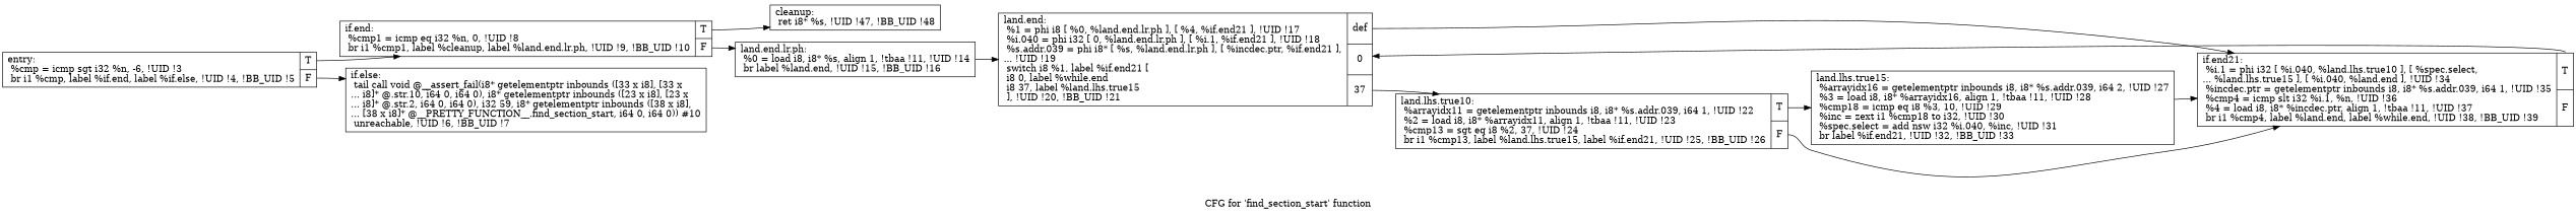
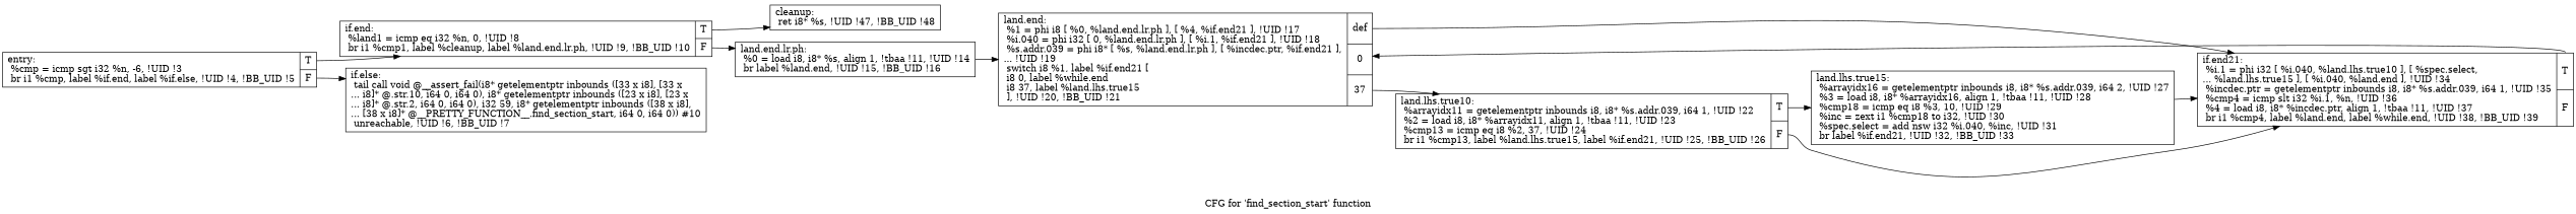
  digraph {
    label="CFG for 'find_section_start' function"
    rankdir=LR
    node [shape=record]
    edge [tailport=s0]
    n1 [label="{entry:\l  %cmp = icmp sgt i32 %n, -6, !UID !3\l  br i1 %cmp, label %if.end, label %if.else, !UID !4, !BB_UID !5\l|{<s0>T|<s1>F}}"]
-   n2 [label="{if.end:                                           \l  %cmp1 = icmp eq i32 %n, 0, !UID !8\l  br i1 %cmp1, label %cleanup, label %land.end.lr.ph, !UID !9, !BB_UID !10\l|{<s0>T|<s1>F}}"]
+   n2 [label="{if.end:                                           \l  %land1 = icmp eq i32 %n, 0, !UID !8\l  br i1 %cmp1, label %cleanup, label %land.end.lr.ph, !UID !9, !BB_UID !10\l|{<s0>T|<s1>F}}"]
    n3 [label="{if.else:                                          \l  tail call void @__assert_fail(i8* getelementptr inbounds ([33 x i8], [33 x\l... i8]* @.str.10, i64 0, i64 0), i8* getelementptr inbounds ([23 x i8], [23 x\l... i8]* @.str.2, i64 0, i64 0), i32 59, i8* getelementptr inbounds ([38 x i8],\l... [38 x i8]* @__PRETTY_FUNCTION__.find_section_start, i64 0, i64 0)) #10\l  unreachable, !UID !6, !BB_UID !7\l}"]
    n4 [label="{cleanup:                                          \l  ret i8* %s, !UID !47, !BB_UID !48\l}"]
    n5 [label="{land.end.lr.ph:                                   \l  %0 = load i8, i8* %s, align 1, !tbaa !11, !UID !14\l  br label %land.end, !UID !15, !BB_UID !16\l}"]
    n6 [label="{land.end:                                         \l  %1 = phi i8 [ %0, %land.end.lr.ph ], [ %4, %if.end21 ], !UID !17\l  %i.040 = phi i32 [ 0, %land.end.lr.ph ], [ %i.1, %if.end21 ], !UID !18\l  %s.addr.039 = phi i8* [ %s, %land.end.lr.ph ], [ %incdec.ptr, %if.end21 ],\l... !UID !19\l  switch i8 %1, label %if.end21 [\l    i8 0, label %while.end\l    i8 37, label %land.lhs.true15\l  ], !UID !20, !BB_UID !21\l|{<s0>def|<s1>0|<s2>37}}"]
    n7 [label="{if.end21:                                         \l  %i.1 = phi i32 [ %i.040, %land.lhs.true10 ], [ %spec.select,\l... %land.lhs.true15 ], [ %i.040, %land.end ], !UID !34\l  %incdec.ptr = getelementptr inbounds i8, i8* %s.addr.039, i64 1, !UID !35\l  %cmp4 = icmp slt i32 %i.1, %n, !UID !36\l  %4 = load i8, i8* %incdec.ptr, align 1, !tbaa !11, !UID !37\l  br i1 %cmp4, label %land.end, label %while.end, !UID !38, !BB_UID !39\l|{<s0>T|<s1>F}}"]
-   n8 [label="{land.lhs.true10:                                  \l  %arrayidx11 = getelementptr inbounds i8, i8* %s.addr.039, i64 1, !UID !22\l  %2 = load i8, i8* %arrayidx11, align 1, !tbaa !11, !UID !23\l  %cmp13 = sgt eq i8 %2, 37, !UID !24\l  br i1 %cmp13, label %land.lhs.true15, label %if.end21, !UID !25, !BB_UID !26\l|{<s0>T|<s1>F}}"]
+   n8 [label="{land.lhs.true10:                                  \l  %arrayidx11 = getelementptr inbounds i8, i8* %s.addr.039, i64 1, !UID !22\l  %2 = load i8, i8* %arrayidx11, align 1, !tbaa !11, !UID !23\l  %cmp13 = icmp eq i8 %2, 37, !UID !24\l  br i1 %cmp13, label %land.lhs.true15, label %if.end21, !UID !25, !BB_UID !26\l|{<s0>T|<s1>F}}"]
    n9 [label="{land.lhs.true15:                                  \l  %arrayidx16 = getelementptr inbounds i8, i8* %s.addr.039, i64 2, !UID !27\l  %3 = load i8, i8* %arrayidx16, align 1, !tbaa !11, !UID !28\l  %cmp18 = icmp eq i8 %3, 10, !UID !29\l  %inc = zext i1 %cmp18 to i32, !UID !30\l  %spec.select = add nsw i32 %i.040, %inc, !UID !31\l  br label %if.end21, !UID !32, !BB_UID !33\l}"]
    n1 -> n2
    n1 -> n3 [tailport=s1]
    n2 -> n4
    n2 -> n5 [tailport=s1]
    n5 -> n6
    n6 -> n7
    n6 -> n8 [tailport=s2]
    n7 -> n6
    n8 -> n7 [tailport=s1]
    n8 -> n9
    n9 -> n7
  }
